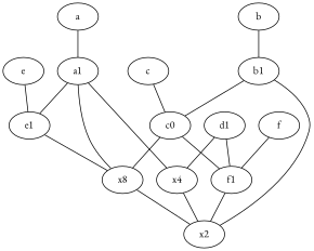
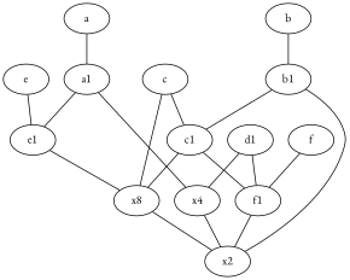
  graph {
    fontname="EB Garamond"
    node [fontname="EB Garamond" labelfontsize=50]
    edge [fontname="EB Garamond"]
    a
    a1
    e1
    n4 [label=x8]
    n5 [label=x4]
    f
    f1
    x2
    c
-   c1 [label=c0]
+   c1
    b
    b1
    d1
    e
    a -- a1
    a1 -- e1
-   a1 -- n4
+   c -- n4
    a1 -- n5
    e1 -- n4
    n4 -- x2
    n5 -- x2
    f -- f1
    f1 -- x2
    c -- c1
    c1 -- n4
    c1 -- f1
    b -- b1
    b1 -- x2
    b1 -- c1
    d1 -- n5
    d1 -- f1
    e -- e1
  }
